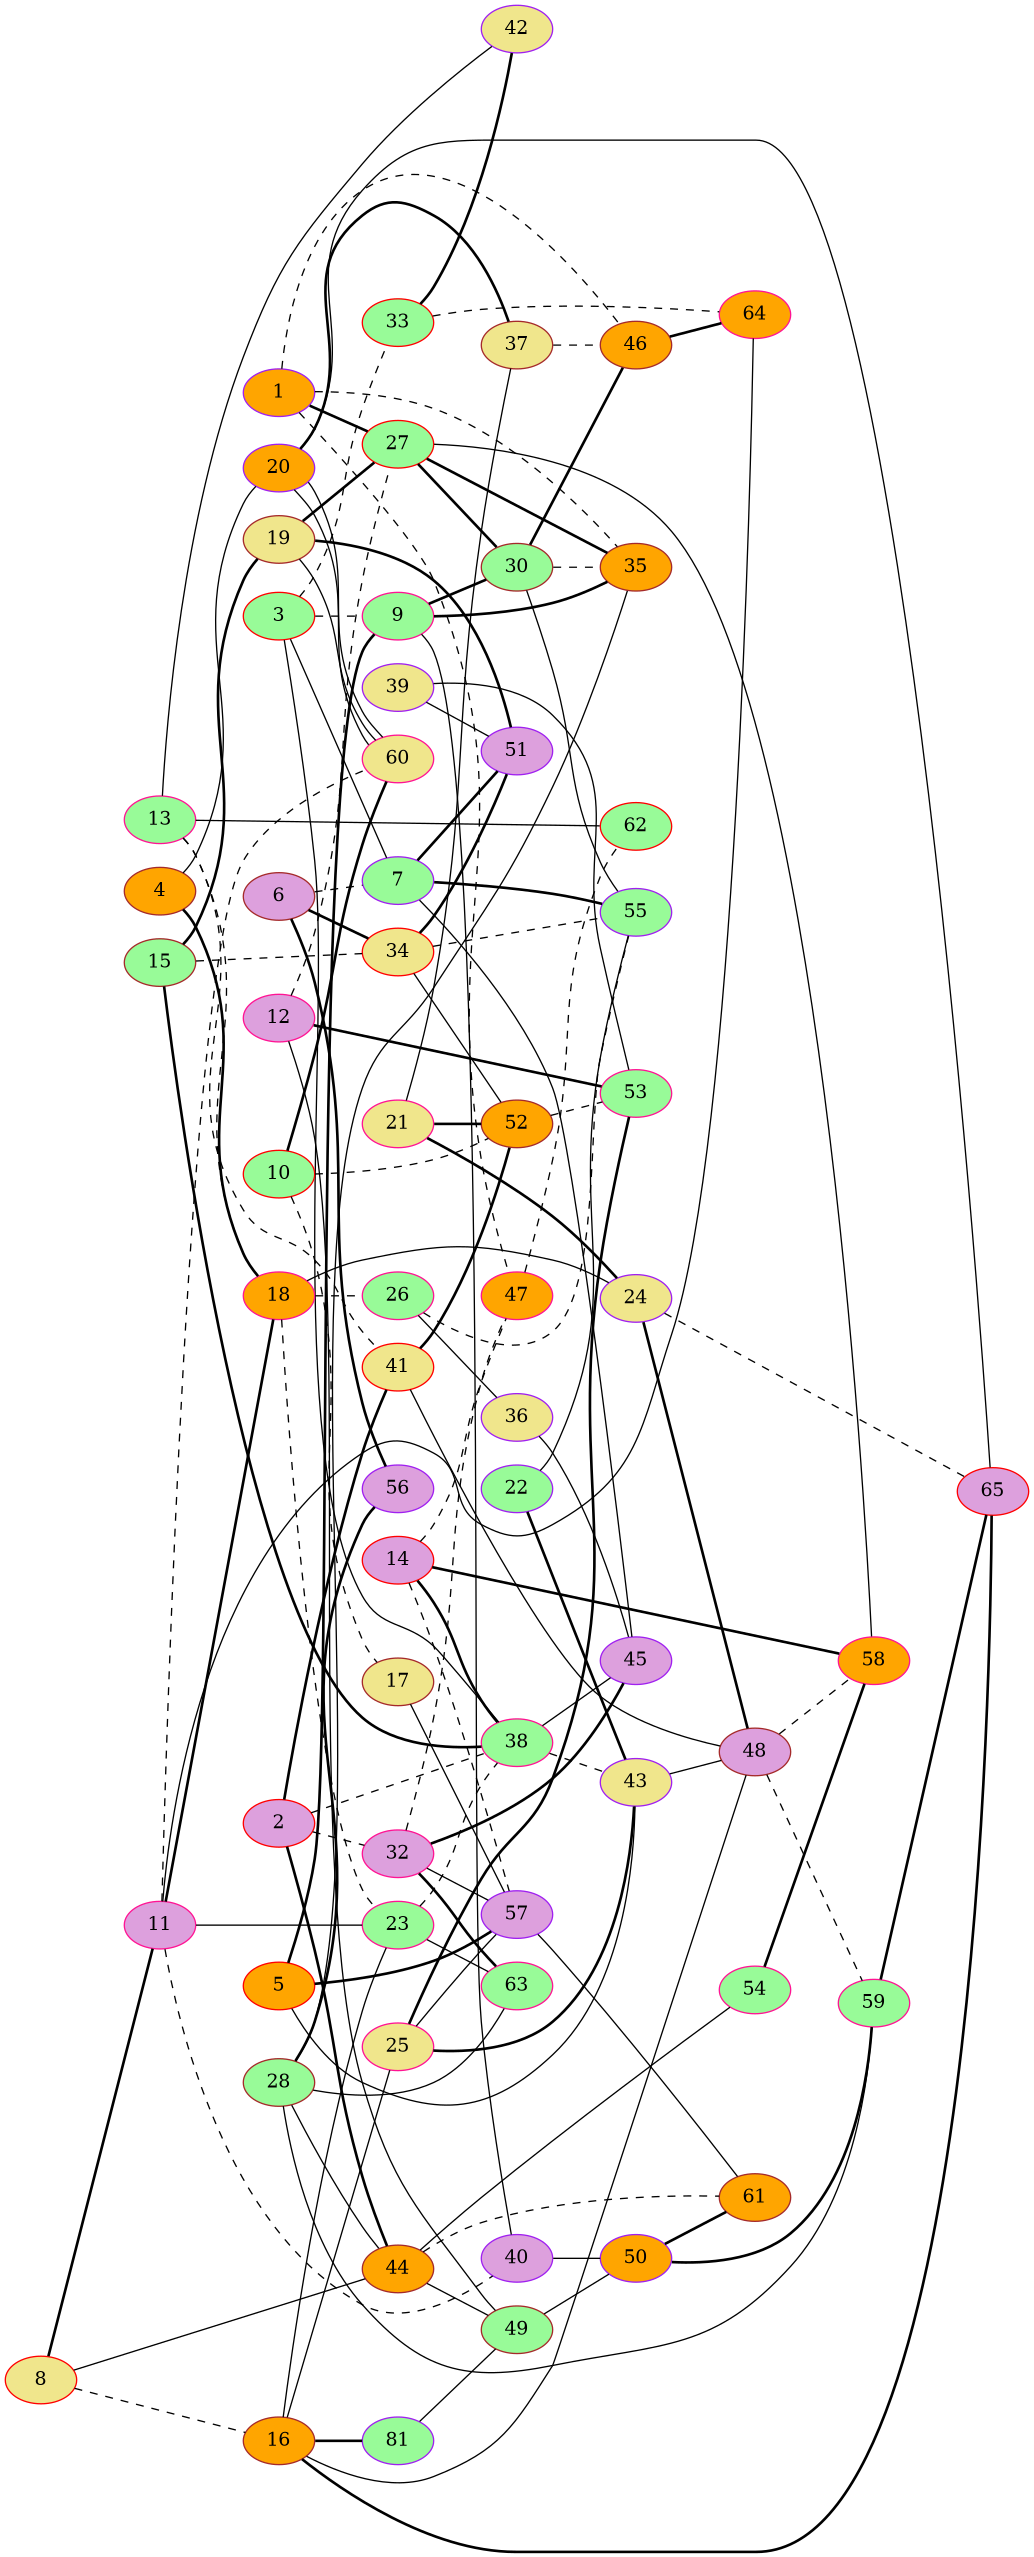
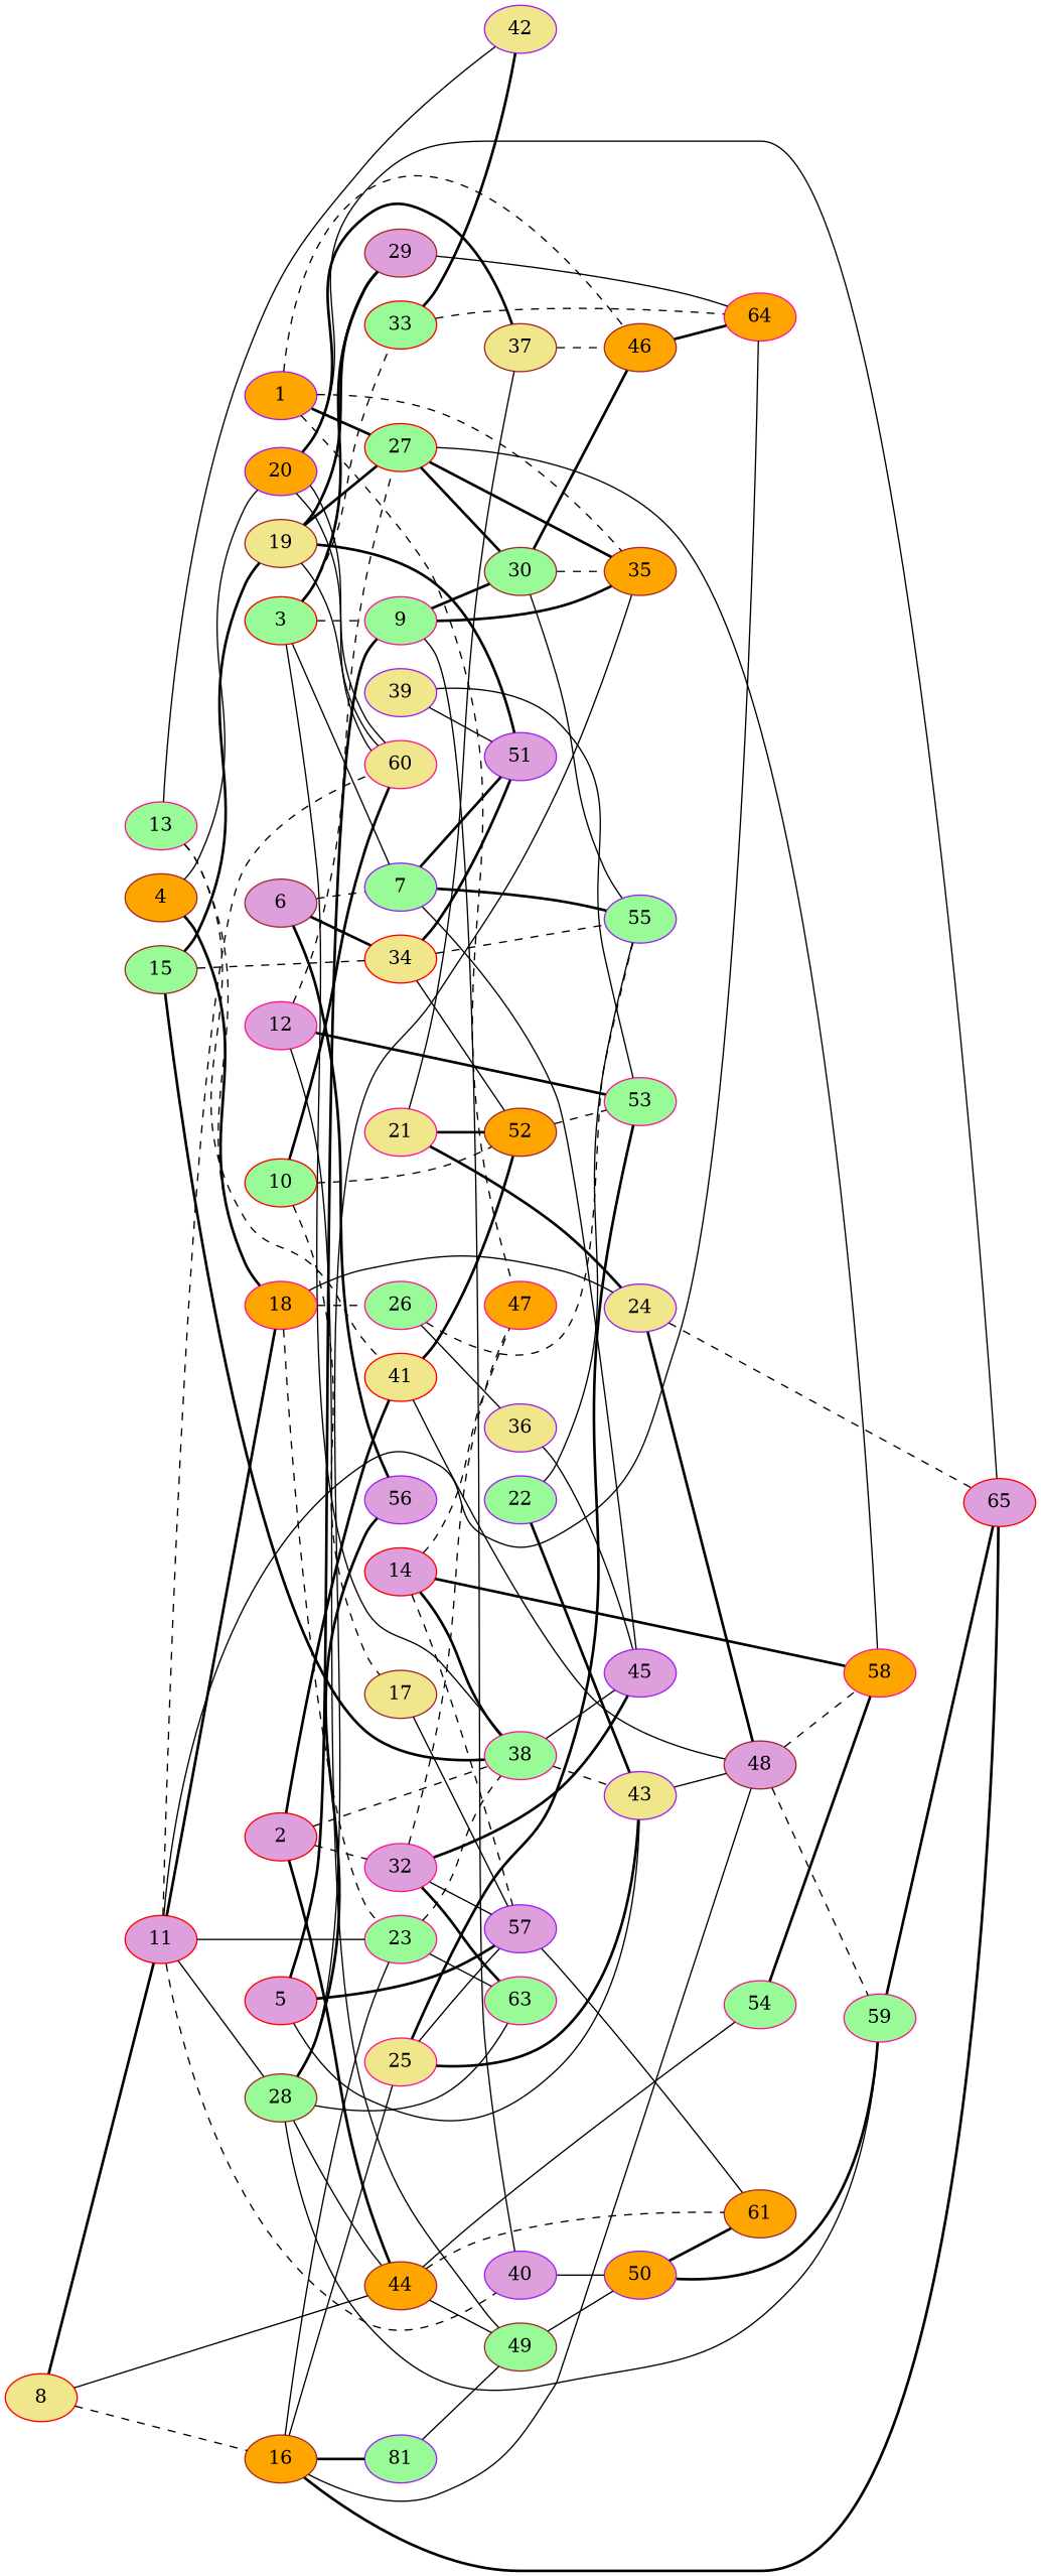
  graph {
    rankdir=LR
    node [color=deeppink fillcolor=palegreen style=filled]
    edge [style=solid]
    1 [color=purple fillcolor=orange]
    27 [color=red]
    35 [color=brown fillcolor=orange]
    46 [color=brown fillcolor=orange]
    47 [fillcolor=orange]
    30 [color=brown]
    58 [fillcolor=orange]
    64 [fillcolor=orange]
-   62 [color=red]
    2 [color=red fillcolor=plum]
    32 [fillcolor=plum]
    38
    41 [color=red fillcolor=khaki]
    44 [color=brown fillcolor=orange]
    57 [color=purple fillcolor=plum]
    45 [color=purple fillcolor=plum]
    63
    43 [color=purple fillcolor=khaki]
    52 [color=brown fillcolor=orange]
    48 [color=brown fillcolor=plum]
    49 [color=brown]
    54
    61 [color=brown fillcolor=orange]
    3 [color=red]
    7 [color=purple]
    9
+   29 [color=brown fillcolor=plum]
    33 [color=red]
    51 [color=purple fillcolor=plum]
    55 [color=purple]
    40 [color=purple fillcolor=plum]
    42 [color=purple fillcolor=khaki]
    4 [color=brown fillcolor=orange]
    18 [fillcolor=orange]
    20 [color=purple fillcolor=orange]
    23
    24 [color=purple fillcolor=khaki]
    26
    60 [fillcolor=khaki]
    65 [color=red fillcolor=plum]
    37 [color=brown fillcolor=khaki]
-   5 [color=red fillcolor=orange]
+   5 [color=red fillcolor=plum]
    6 [color=brown fillcolor=plum]
    34 [color=red fillcolor=khaki]
    56 [color=purple fillcolor=plum]
    8 [color=red fillcolor=khaki]
-   11 [fillcolor=plum]
+   11 [color=red fillcolor=plum]
    16 [color=brown fillcolor=orange]
    28 [color=brown]
    25 [fillcolor=khaki]
    n51 [color=purple label=81]
    50 [color=purple fillcolor=orange]
    10 [color=red]
    17 [color=brown fillcolor=khaki]
    53
    59
    12 [fillcolor=plum]
    13
    14 [color=red fillcolor=plum]
    15 [color=brown]
    19 [color=brown fillcolor=khaki]
    36 [color=purple fillcolor=khaki]
    21 [fillcolor=khaki]
    22 [color=purple]
    39 [color=purple fillcolor=khaki]
    1 -- 27 [style=bold]
    1 -- 35 [style=dashed]
    1 -- 46 [style=dashed]
    1 -- 47 [style=dashed]
    27 -- 35 [style=bold]
    27 -- 30 [style=bold]
    27 -- 58
    46 -- 64 [style=bold]
-   47 -- 62 [style=dashed]
    30 -- 35 [style=dashed]
    30 -- 46 [style=bold]
    30 -- 55
    2 -- 32 [style=dashed]
    2 -- 38 [style=dashed]
    2 -- 41 [style=bold]
    2 -- 44 [style=bold]
    32 -- 47 [style=dashed]
    32 -- 57
    32 -- 45 [style=bold]
    32 -- 63 [style=bold]
    38 -- 45
    38 -- 43 [style=dashed]
    41 -- 52 [style=bold]
    41 -- 48
    44 -- 49
    44 -- 54
    44 -- 61 [style=dashed]
    57 -- 61
    43 -- 48
    52 -- 53 [style=dashed]
    48 -- 58 [style=dashed]
    48 -- 59 [style=dashed]
    49 -- 50
    54 -- 58 [style=bold]
    3 -- 38
    3 -- 7
    3 -- 9 [style=dashed]
+   3 -- 29 [style=bold]
    3 -- 33 [style=dashed]
    7 -- 45
    7 -- 51 [style=bold]
    7 -- 55 [style=bold]
    9 -- 35 [style=bold]
    9 -- 30 [style=bold]
    9 -- 40
+   29 -- 64
    33 -- 64 [style=dashed]
    33 -- 42 [style=bold]
    40 -- 50
    4 -- 18 [style=bold]
    4 -- 20
    18 -- 23 [style=dashed]
    18 -- 24
    18 -- 26 [style=dashed]
    20 -- 60
    20 -- 60
    20 -- 65
    20 -- 37 [style=bold]
    23 -- 38 [style=dashed]
    23 -- 63
    24 -- 48 [style=bold]
    24 -- 65 [style=dashed]
    26 -- 55 [style=dashed]
    26 -- 36
    37 -- 46 [style=dashed]
    5 -- 57 [style=bold]
    5 -- 43
    5 -- 9 [style=bold]
    6 -- 7 [style=dashed]
    6 -- 34 [style=bold]
    6 -- 56 [style=bold]
    34 -- 52
    34 -- 51 [style=bold]
    34 -- 55 [style=dashed]
    8 -- 44
    8 -- 11 [style=bold]
    8 -- 16 [style=dashed]
    11 -- 64
    11 -- 40 [style=dashed]
    11 -- 18 [style=bold]
    11 -- 23
    11 -- 60 [style=dashed]
+   11 -- 28
    16 -- 48
    16 -- 23
    16 -- 65 [style=bold]
    16 -- 25
    16 -- n51 [style=bold]
    28 -- 35
    28 -- 44
    28 -- 63
    28 -- 56 [style=bold]
    28 -- 59
    25 -- 57
    25 -- 43 [style=bold]
    25 -- 53 [style=bold]
    n51 -- 49
    50 -- 61 [style=bold]
    50 -- 59 [style=bold]
    10 -- 52 [style=dashed]
    10 -- 60 [style=bold]
    10 -- 17 [style=dashed]
    17 -- 57
    59 -- 65 [style=bold]
    12 -- 27 [style=dashed]
    12 -- 49
    12 -- 53 [style=bold]
-   13 -- 62
    13 -- 41 [style=dashed]
    13 -- 42
    13 -- 18 [style=dashed]
    14 -- 47 [style=dashed]
    14 -- 58 [style=bold]
    14 -- 38 [style=bold]
    14 -- 57 [style=dashed]
    15 -- 38 [style=bold]
    15 -- 34 [style=dashed]
    15 -- 19 [style=bold]
    19 -- 27 [style=bold]
+   19 -- 29 [style=bold]
    19 -- 51 [style=bold]
    19 -- 60
    36 -- 45
    21 -- 52 [style=bold]
    21 -- 24 [style=bold]
    21 -- 37
    22 -- 43 [style=bold]
    22 -- 55
    39 -- 51
    39 -- 53
  }
